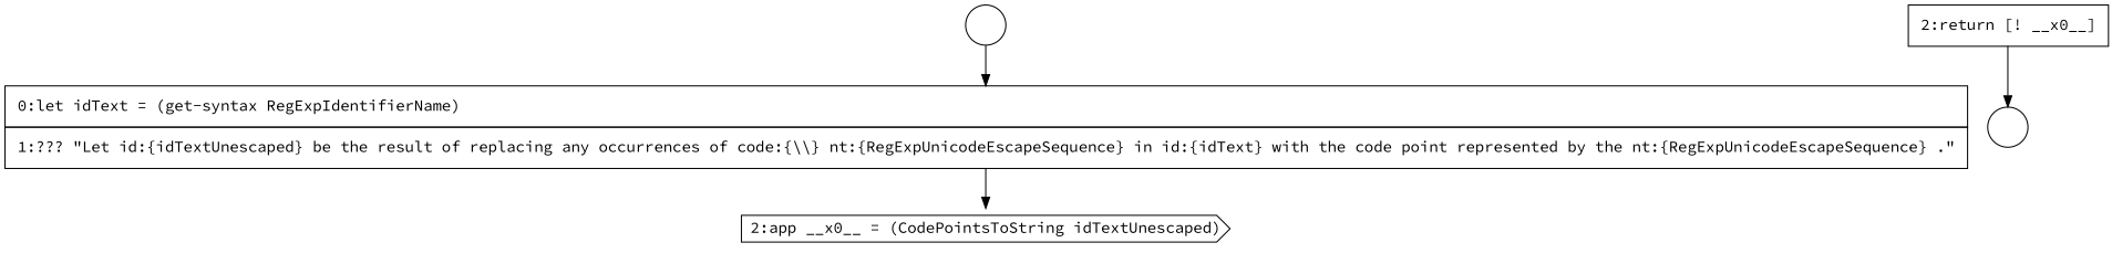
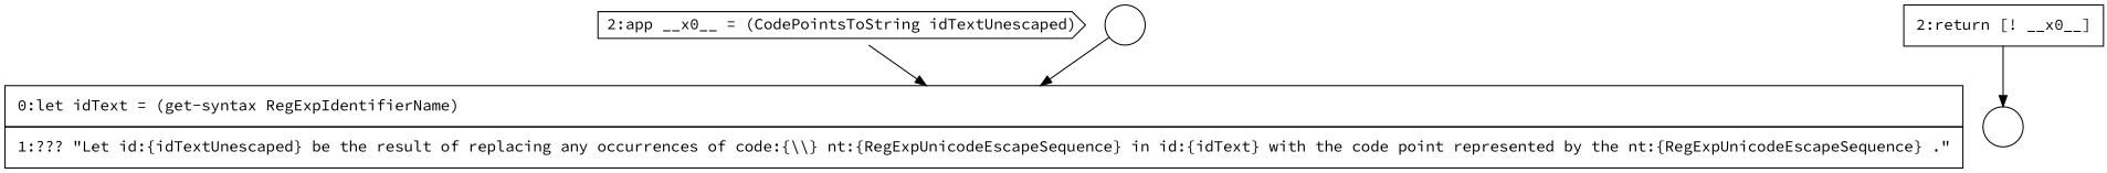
  digraph {
    fontname="Source Code Pro"
    node [color=black fillcolor=white fontname="Source Code Pro" shape=none style=filled]
    edge [color=black fontname="Source Code Pro"]
    n1 [label=<<font color="black">     <table border="0" cellborder="1" cellspacing="0" cellpadding="10">       <tr><td align="left">0:let idText = (get-syntax RegExpIdentifierName)</td></tr>       <tr><td align="left">1:??? &quot;Let id:{idTextUnescaped} be the result of replacing any occurrences of code:{\\\\} nt:{RegExpUnicodeEscapeSequence} in id:{idText} with the code point represented by the nt:{RegExpUnicodeEscapeSequence} .&quot;</td></tr>     </table>   </font>> margin=0]
    n2 [label=<<font color="black">2:app __x0__ = (CodePointsToString idTextUnescaped)</font>> shape=cds]
    n3 [label=<<font color="black">     <table border="0" cellborder="1" cellspacing="0" cellpadding="10">       <tr><td align="left">2:return [! __x0__]</td></tr>     </table>   </font>> margin=0]
    n4 [label=" " shape=circle]
    n5 [label=" " shape=circle]
-   n1 -> n2
+   n2 -> n1
    n3 -> n4
    n5 -> n1
  }
